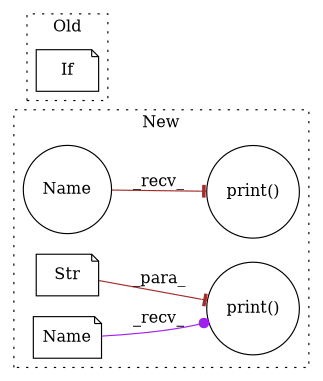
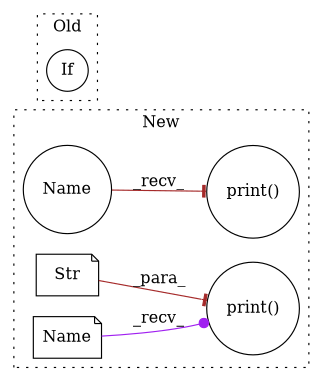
  digraph {
    rankdir=LR
    node [a=75 l="11,1" shape=circle]
    edge [color=brown arrowhead=tee]
    n1 [label="print()" s="16343,16369"]
    n2 [a=66 l=15 label=Str s=16354 shape=note]
    n3 [label="print()" s="15797,15839"]
    n4 [a=87 l=4 label=Name s=15797]
    n5 [a=87 l=4 label=Name s=16343 shape=note]
-   n6 [a=96 l=3 label=If s=12394 shape=note]
+   n6 [a=96 l=3 label=If s=12394]
    subgraph cluster_1 {
      label=New
      style=dotted
      n1
      n2
      n3
      n4
      n5
    }
    subgraph cluster_2 {
      label=Old
      style=dotted
      n6
    }
    n2 -> n1 [label=_para_]
    n4 -> n3 [label=_recv_]
    n5 -> n1 [label=_recv_ color=purple arrowhead=dot]
  }
